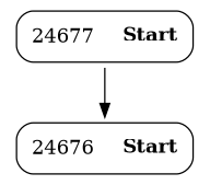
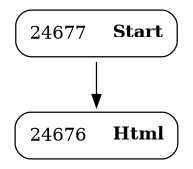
  digraph {
    node [shape=none]
-   n1 [label=<<TABLE border='1' cellspacing='0' cellpadding='10' style='rounded' ><TR><TD border='0'>24676</TD><TD border='0'><B>Start</B></TD></TR></TABLE>>]
+   n1 [label=<<TABLE border='1' cellspacing='0' cellpadding='10' style='rounded' ><TR><TD border='0'>24676</TD><TD border='0'><B>Html</B></TD></TR></TABLE>>]
    n2 [label=<<TABLE border='1' cellspacing='0' cellpadding='10' style='rounded' ><TR><TD border='0'>24677</TD><TD border='0'><B>Start</B></TD></TR></TABLE>>]
    n2 -> n1 [weight=2]
  }
